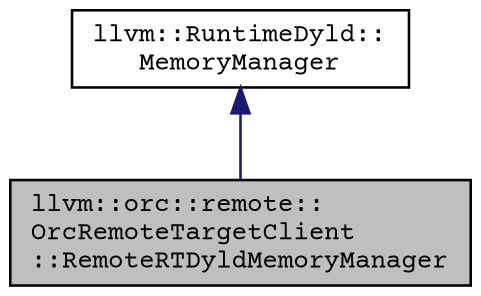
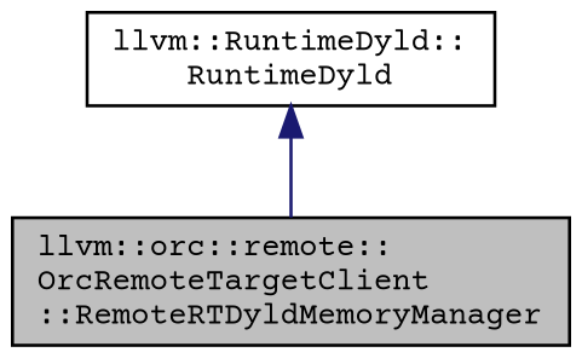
  digraph {
    fontname="Courier Prime"
    node [color=black fontname="Courier Prime" fontsize=10 shape=box]
    n1 [fillcolor=grey75 fontcolor=black height=0.2 label="llvm::orc::remote::\lOrcRemoteTargetClient\l::RemoteRTDyldMemoryManager" style=filled width=0.4]
-   n2 [height=0.2 label="llvm::RuntimeDyld::\lMemoryManager" width=0.4]
+   n2 [height=0.2 label="llvm::RuntimeDyld::\lRuntimeDyld" width=0.4]
    n2 -> n1 [color=midnightblue dir=back fontname="Courier Prime" fontsize=10 labelfontname=Helvetica labelfontsize=10 style=solid]
  }
